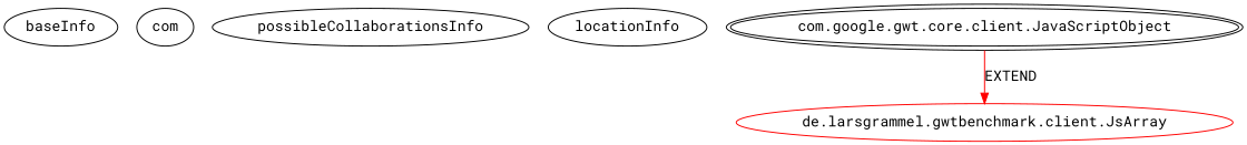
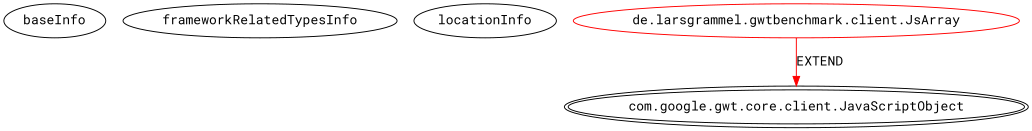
  digraph {
    fontname="Roboto Mono"
    node [fontname="Roboto Mono"]
    baseInfo [category=extension_graph graphId=3627 isAnonymous=false possibleRelation=false]
-   frameworkRelatedTypesInfo [0="com.google.gwt.core.client.JavaScriptObject" label=com]
-   possibleCollaborationsInfo
+   frameworkRelatedTypesInfo [0="com.google.gwt.core.client.JavaScriptObject"]
    locationInfo [contextSignature=JsArray filePath="/lgrammel-gwtbenchmark/gwtbenchmark-master/gwt-benchmark/src/de/larsgrammel/gwtbenchmark/client/JsArray.java" graphId=3627 projectName="lgrammel-gwtbenchmark"]
    n5 [color=red isFrameworkType=false label="de.larsgrammel.gwtbenchmark.client.JsArray" vertexType=ROOT_CLIENT_CLASS_DECLARATION]
    n6 [isFrameworkType=true label="com.google.gwt.core.client.JavaScriptObject" peripheries=2 vertexType=FRAMEWORK_CLASS_TYPE]
-   n6 -> n5 [color=red label=EXTEND fontname="Roboto Mono"]
+   n5 -> n6 [color=red label=EXTEND fontname="Roboto Mono"]
  }
